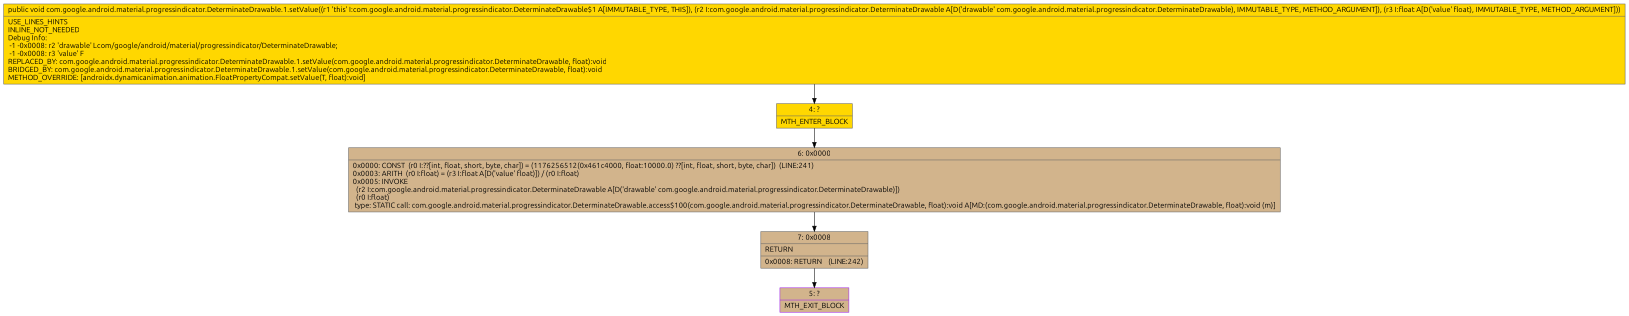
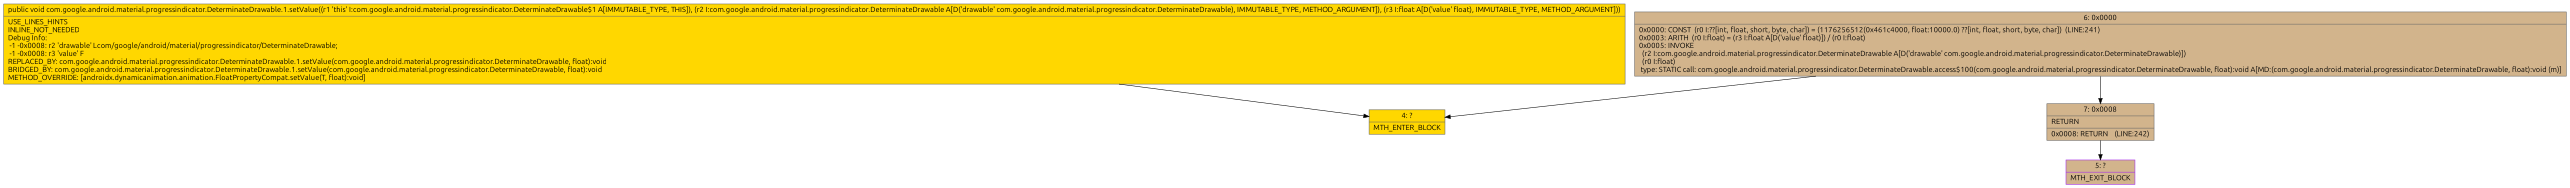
  digraph {
    fontname=Ubuntu
    node [color=gray40 fillcolor=tan fontname=Ubuntu shape=record style=filled]
    edge [fontname=Ubuntu]
    n1 [fillcolor=gold label="{4\:\ ?|MTH_ENTER_BLOCK\l}"]
    n2 [label="{6\:\ 0x0000|0x0000: CONST  (r0 I:??[int, float, short, byte, char]) = (1176256512(0x461c4000, float:10000.0) ??[int, float, short, byte, char])  (LINE:241)\l0x0003: ARITH  (r0 I:float) = (r3 I:float A[D('value' float)]) \/ (r0 I:float) \l0x0005: INVOKE  \l  (r2 I:com.google.android.material.progressindicator.DeterminateDrawable A[D('drawable' com.google.android.material.progressindicator.DeterminateDrawable)])\l  (r0 I:float)\l type: STATIC call: com.google.android.material.progressindicator.DeterminateDrawable.access$100(com.google.android.material.progressindicator.DeterminateDrawable, float):void A[MD:(com.google.android.material.progressindicator.DeterminateDrawable, float):void (m)]\l}"]
    n3 [label="{7\:\ 0x0008|RETURN\l|0x0008: RETURN    (LINE:242)\l}"]
    n4 [color=purple label="{5\:\ ?|MTH_EXIT_BLOCK\l}"]
    n5 [fillcolor=gold label="{public void com.google.android.material.progressindicator.DeterminateDrawable.1.setValue((r1 'this' I:com.google.android.material.progressindicator.DeterminateDrawable$1 A[IMMUTABLE_TYPE, THIS]), (r2 I:com.google.android.material.progressindicator.DeterminateDrawable A[D('drawable' com.google.android.material.progressindicator.DeterminateDrawable), IMMUTABLE_TYPE, METHOD_ARGUMENT]), (r3 I:float A[D('value' float), IMMUTABLE_TYPE, METHOD_ARGUMENT]))  | USE_LINES_HINTS\lINLINE_NOT_NEEDED\lDebug Info:\l  \-1 \-0x0008: r2 'drawable' Lcom\/google\/android\/material\/progressindicator\/DeterminateDrawable;\l  \-1 \-0x0008: r3 'value' F\lREPLACED_BY: com.google.android.material.progressindicator.DeterminateDrawable.1.setValue(com.google.android.material.progressindicator.DeterminateDrawable, float):void\lBRIDGED_BY: com.google.android.material.progressindicator.DeterminateDrawable.1.setValue(com.google.android.material.progressindicator.DeterminateDrawable, float):void\lMETHOD_OVERRIDE: [androidx.dynamicanimation.animation.FloatPropertyCompat.setValue(T, float):void]\l}"]
-   n1 -> n2
+   n2 -> n1
    n2 -> n3
    n3 -> n4
    n5 -> n1
  }
